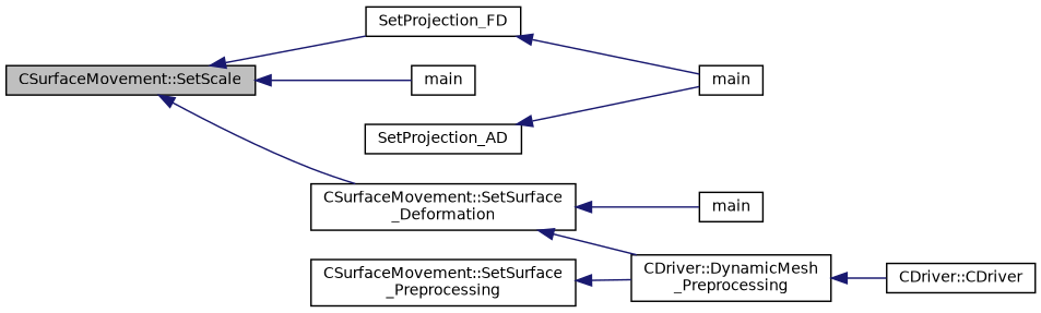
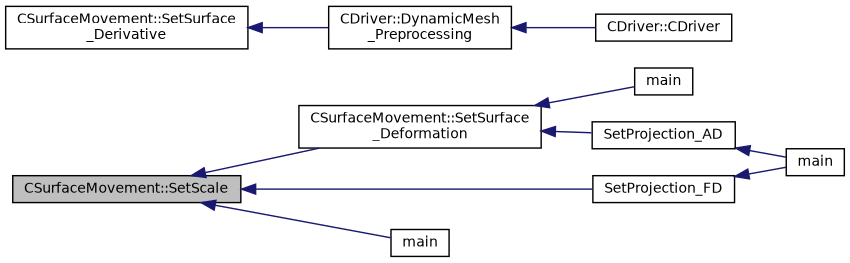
  digraph {
    rankdir=LR
    node [color=black fillcolor=white fontname=Helvetica fontsize=10 shape=record style=filled]
    edge [color=midnightblue dir=back fontname=Helvetica fontsize=10 labelfontname=Helvetica labelfontsize=10 style=solid]
    n1 [fillcolor=grey75 fontcolor=black height=0.2 label="CSurfaceMovement::SetScale" width=0.4]
    n2 [height=0.2 label="CSurfaceMovement::SetSurface\l_Deformation" width=0.4]
    n3 [height=0.2 label=SetProjection_FD width=0.4]
    n4 [height=0.2 label=main width=0.4]
    n5 [height=0.2 label=main width=0.4]
    n6 [height=0.2 label=SetProjection_AD width=0.4]
    n7 [height=0.2 label=main width=0.4]
-   n8 [height=0.2 label="CSurfaceMovement::SetSurface\l_Preprocessing" width=0.4]
+   n8 [height=0.2 label="CSurfaceMovement::SetSurface\l_Derivative" width=0.4]
    n9 [height=0.2 label="CDriver::DynamicMesh\l_Preprocessing" width=0.4]
    n10 [height=0.2 label="CDriver::CDriver" width=0.4]
    n1 -> n2
    n1 -> n3
    n1 -> n4
    n2 -> n5
-   n2 -> n9
+   n2 -> n6
    n3 -> n7
    n6 -> n7
    n8 -> n9
    n9 -> n10
  }
